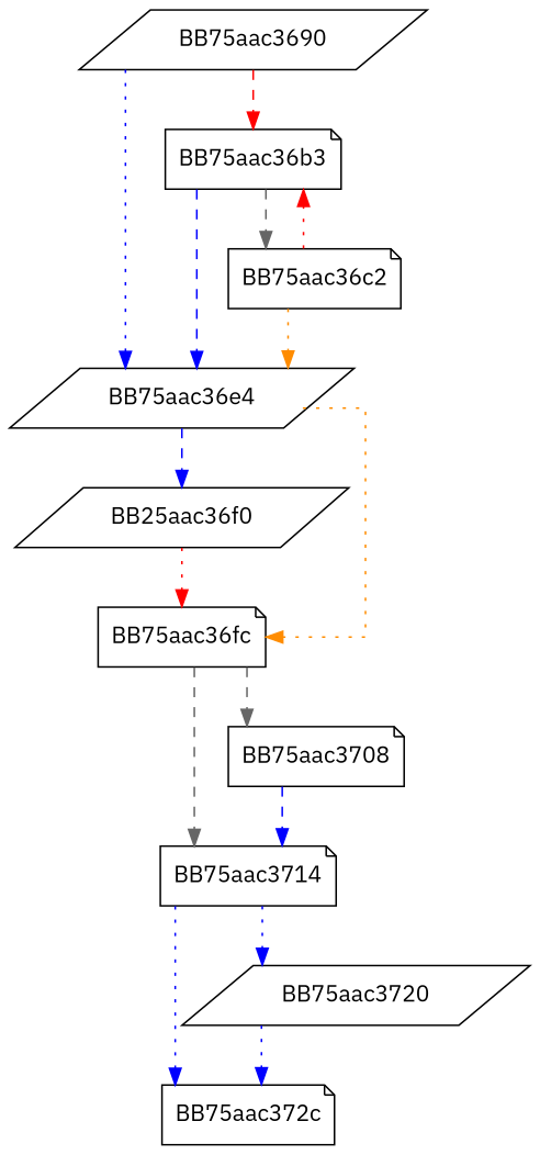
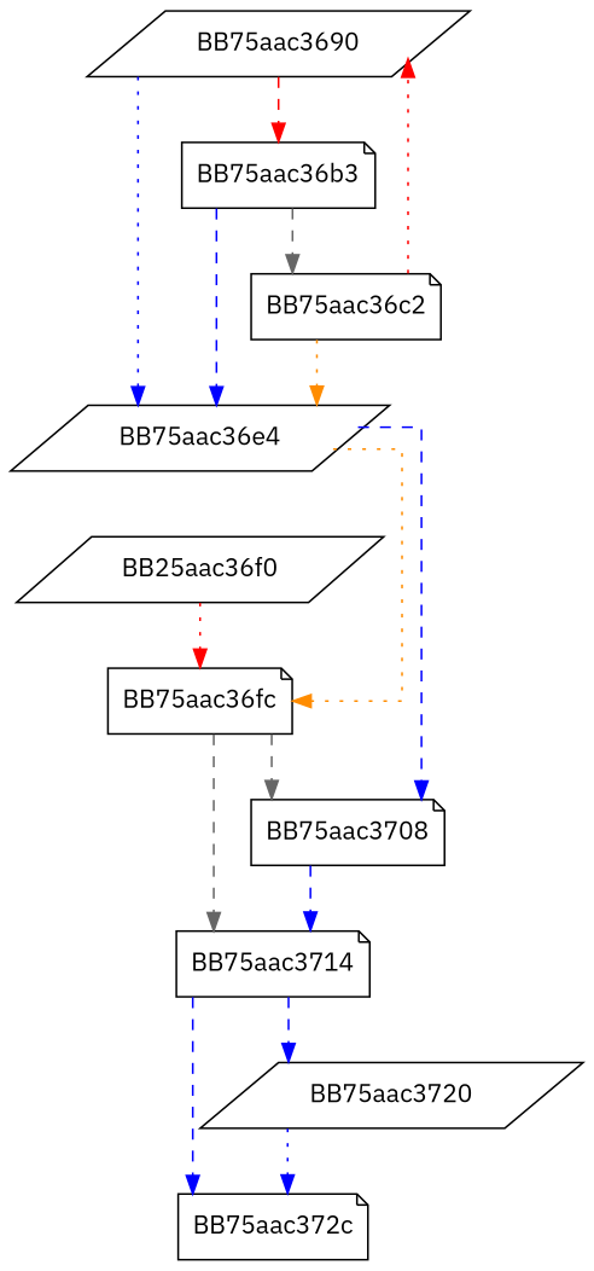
  digraph {
    fontname="IBM Plex Sans"
    splines=ortho
    node [fontname="IBM Plex Sans" shape=note]
    edge [color=blue fontname="IBM Plex Sans" style=dashed]
    BB75aac3690 [shape=parallelogram]
    BB75aac36e4 [shape=parallelogram]
    BB75aac36b3
    BB75aac36fc
    n5 [label=BB25aac36f0 shape=parallelogram]
    BB75aac36c2
    BB75aac3714
    BB75aac3708
    BB75aac372c
    BB75aac3720 [shape=parallelogram]
    BB75aac3690 -> BB75aac36e4 [style=dotted]
    BB75aac3690 -> BB75aac36b3 [color=red]
    BB75aac36e4 -> BB75aac36fc [color=darkorange style=dotted]
-   BB75aac36e4 -> n5
+   BB75aac36e4 -> BB75aac3708
    BB75aac36b3 -> BB75aac36e4
    BB75aac36b3 -> BB75aac36c2 [color=gray40]
    BB75aac36fc -> BB75aac3714 [color=gray40]
    BB75aac36fc -> BB75aac3708 [color=gray40]
    n5 -> BB75aac36fc [color=red style=dotted]
    BB75aac36c2 -> BB75aac36e4 [color=darkorange style=dotted]
-   BB75aac36c2 -> BB75aac36b3 [color=red style=dotted]
-   BB75aac3714 -> BB75aac372c [style=dotted]
-   BB75aac3714 -> BB75aac3720 [style=dotted]
+   BB75aac36c2 -> BB75aac3690 [color=red style=dotted]
+   BB75aac3714 -> BB75aac372c
+   BB75aac3714 -> BB75aac3720
    BB75aac3708 -> BB75aac3714
    BB75aac3720 -> BB75aac372c [style=dotted]
  }
